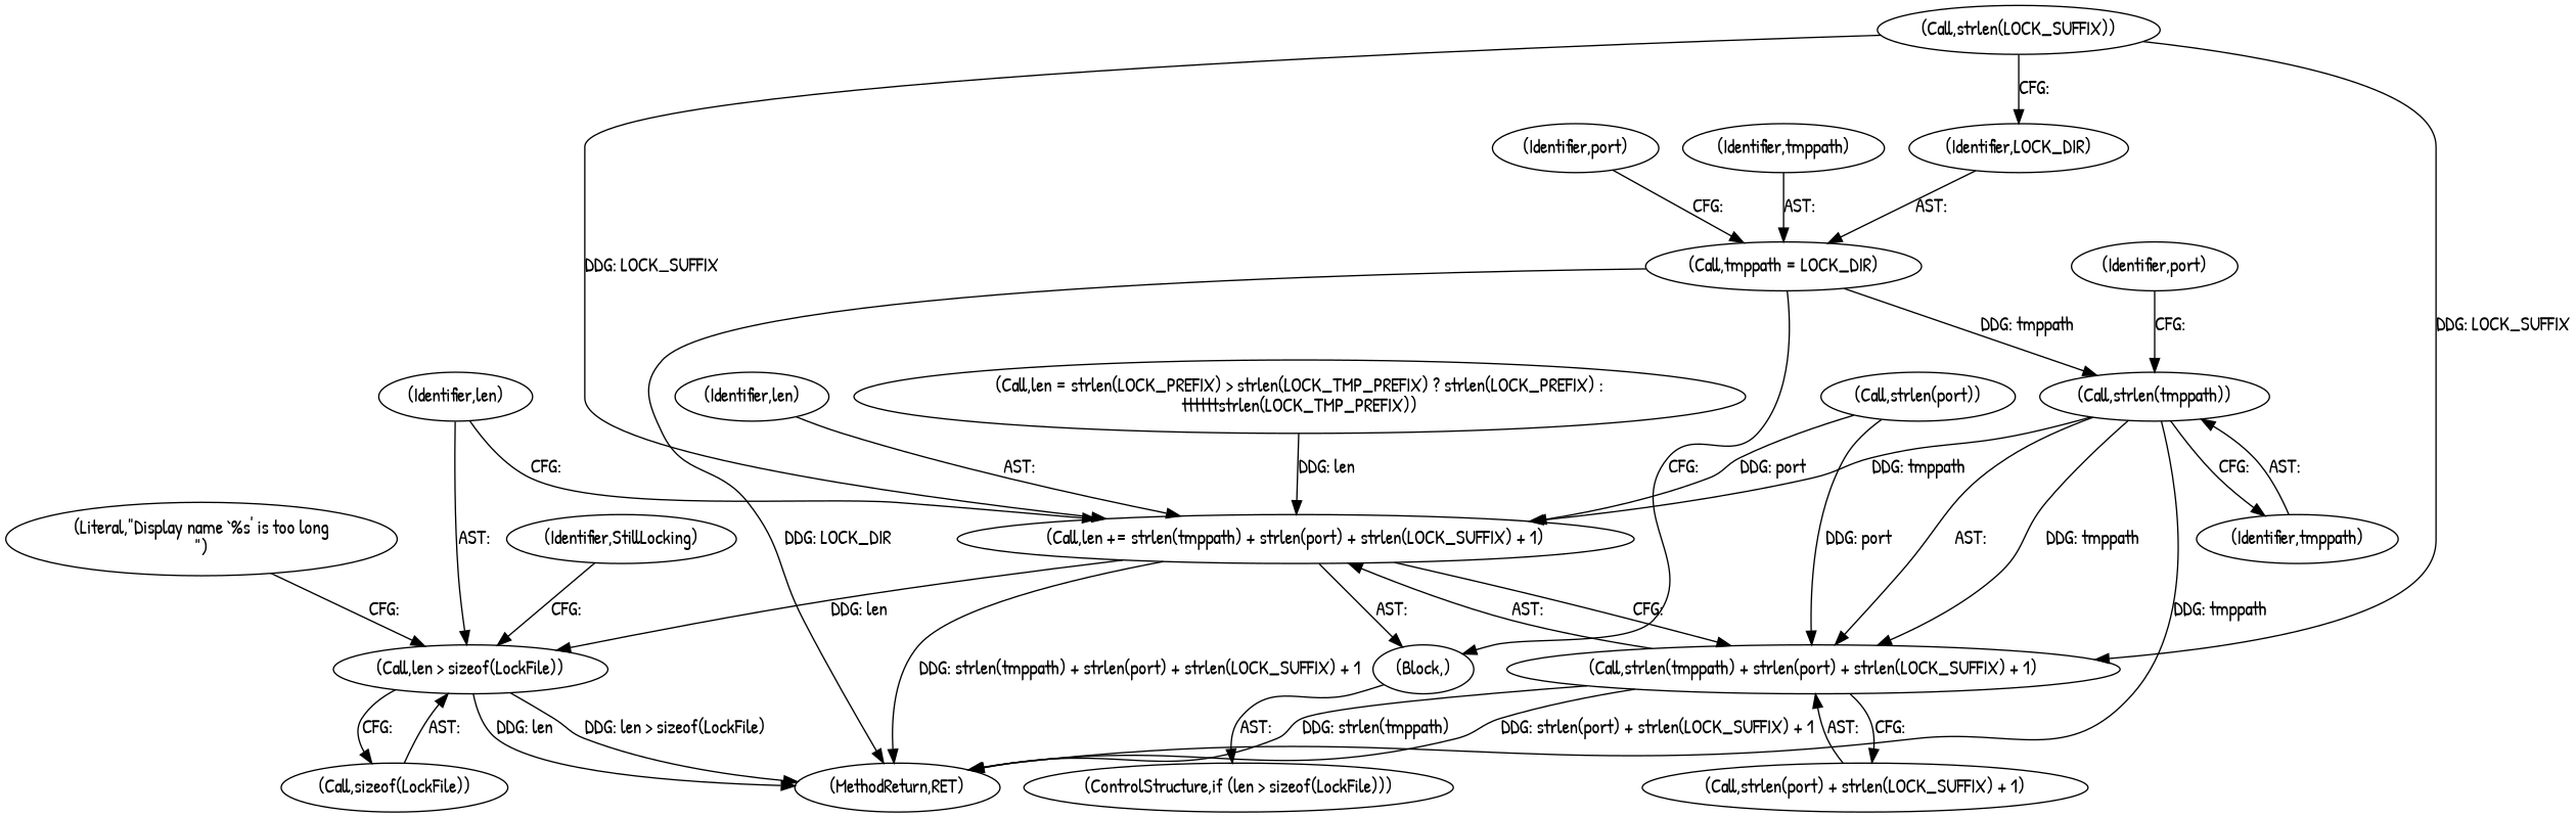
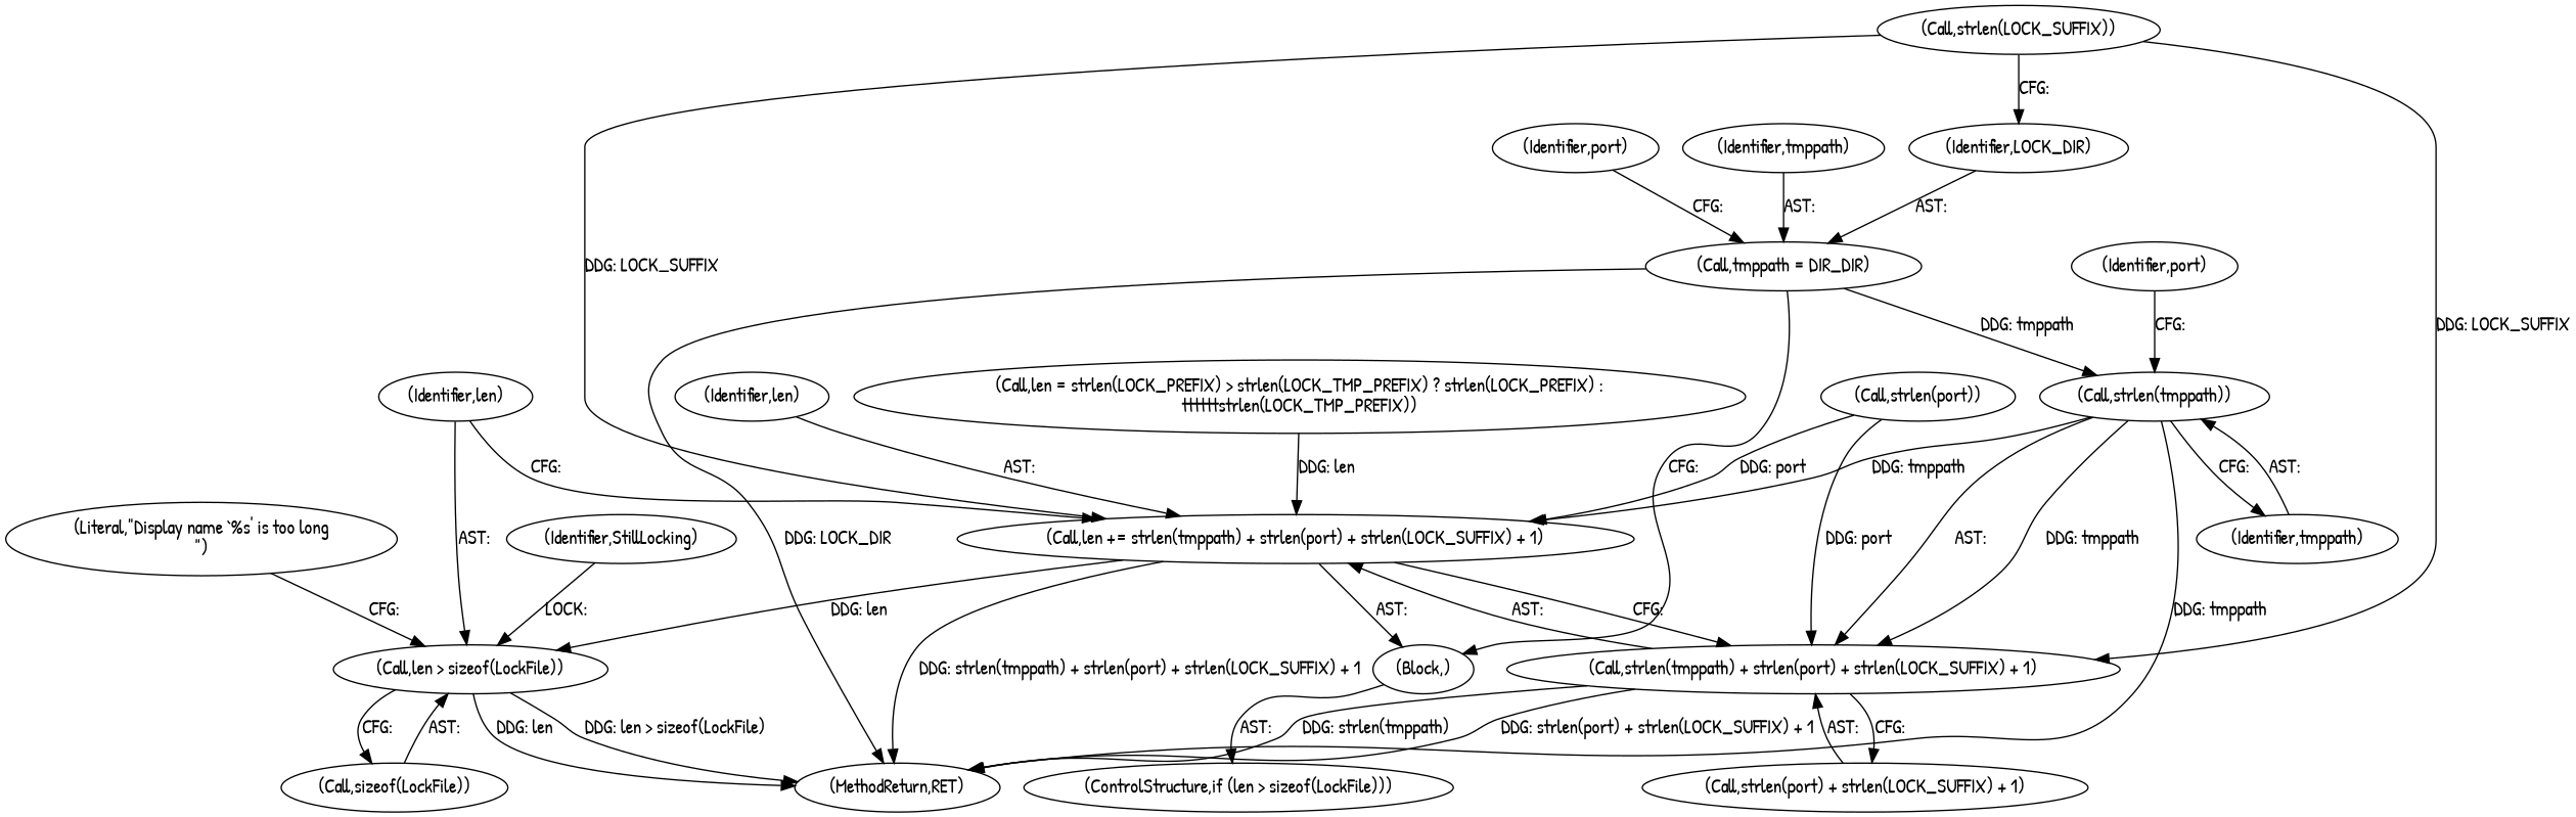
  digraph {
    fontname="Patrick Hand"
    node [fontname="Patrick Hand"]
    edge [fontname="Patrick Hand"]
    n1 [label="(Call,strlen(tmppath))"]
    n2 [label="(Call,len += strlen(tmppath) + strlen(port) + strlen(LOCK_SUFFIX) + 1)"]
    n3 [label="(Call,strlen(tmppath) + strlen(port) + strlen(LOCK_SUFFIX) + 1)"]
    n4 [label="(Identifier,tmppath)"]
    n5 [label="(MethodReturn,RET)"]
    n6 [label="(Block,)"]
    n7 [label="(Call,len > sizeof(LockFile))"]
    n8 [label="(Call,strlen(port) + strlen(LOCK_SUFFIX) + 1)"]
-   n9 [label="(Call,tmppath = LOCK_DIR)"]
+   n9 [label="(Call,tmppath = DIR_DIR)"]
    n10 [label="(Identifier,LOCK_DIR)"]
    n11 [label="(ControlStructure,if (len > sizeof(LockFile)))"]
    n12 [label="(Call,sizeof(LockFile))"]
    n13 [label="(Call,strlen(port))"]
    n14 [label="(Identifier,len)"]
    n15 [label="(Identifier,port)"]
    n16 [label="(Identifier,StillLocking)"]
    n17 [label="(Literal,\"Display name `%s' is too long\n\")"]
    n18 [label="(Identifier,len)"]
    n19 [label="(Identifier,port)"]
    n20 [label="(Call,len = strlen(LOCK_PREFIX) > strlen(LOCK_TMP_PREFIX) ? strlen(LOCK_PREFIX) :\n\t\t\t\t\t\tstrlen(LOCK_TMP_PREFIX))"]
    n21 [label="(Identifier,tmppath)"]
    n22 [label="(Call,strlen(LOCK_SUFFIX))"]
    n1 -> n2 [label="DDG: tmppath"]
    n1 -> n3 [label="AST: "]
    n1 -> n3 [label="DDG: tmppath"]
    n1 -> n4 [label="CFG: "]
    n1 -> n5 [label="DDG: tmppath"]
    n2 -> n3 [label="CFG: "]
    n2 -> n5 [label="DDG: strlen(tmppath) + strlen(port) + strlen(LOCK_SUFFIX) + 1"]
    n2 -> n6 [label="AST: "]
    n2 -> n7 [label="DDG: len"]
    n3 -> n2 [label="AST: "]
    n3 -> n5 [label="DDG: strlen(port) + strlen(LOCK_SUFFIX) + 1"]
    n3 -> n5 [label="DDG: strlen(tmppath)"]
    n3 -> n8 [label="CFG: "]
    n4 -> n1 [label="AST: "]
    n6 -> n11 [label="AST: "]
    n7 -> n5 [label="DDG: len"]
    n7 -> n5 [label="DDG: len > sizeof(LockFile)"]
    n7 -> n12 [label="CFG: "]
    n8 -> n3 [label="AST: "]
    n9 -> n1 [label="DDG: tmppath"]
    n9 -> n5 [label="DDG: LOCK_DIR"]
    n9 -> n6 [label="CFG: "]
    n10 -> n9 [label="AST: "]
    n12 -> n7 [label="AST: "]
    n13 -> n2 [label="DDG: port"]
    n13 -> n3 [label="DDG: port"]
    n14 -> n2 [label="AST: "]
    n15 -> n1 [label="CFG: "]
-   n16 -> n7 [label="CFG: "]
+   n16 -> n7 [label="LOCK: "]
    n17 -> n7 [label="CFG: "]
    n18 -> n2 [label="CFG: "]
    n18 -> n7 [label="AST: "]
    n19 -> n9 [label="CFG: "]
    n20 -> n2 [label="DDG: len"]
    n21 -> n9 [label="AST: "]
    n22 -> n2 [label="DDG: LOCK_SUFFIX"]
    n22 -> n3 [label="DDG: LOCK_SUFFIX"]
    n22 -> n10 [label="CFG: "]
  }
